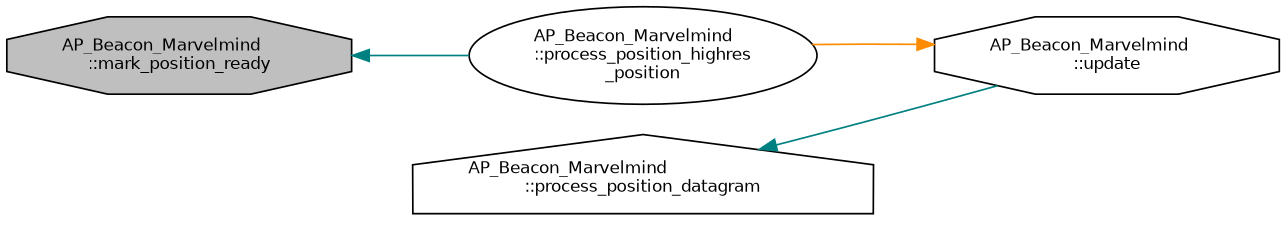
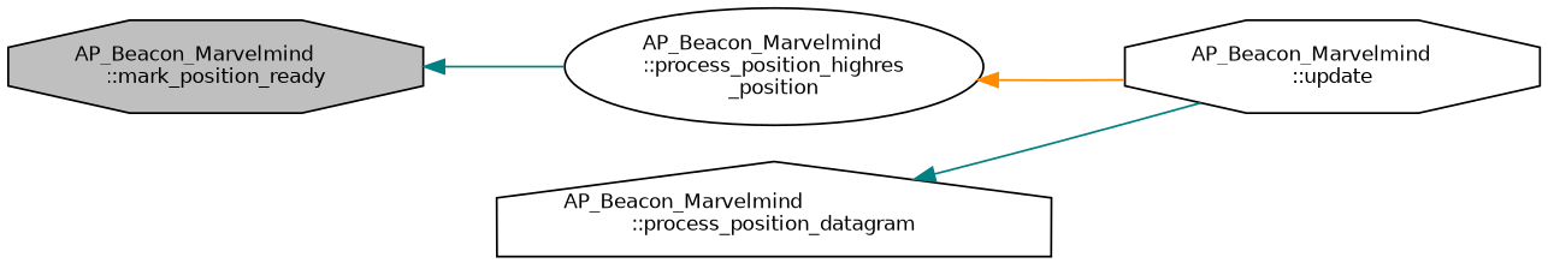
  digraph {
    rankdir=LR
    node [color=black fillcolor=white fontname=Helvetica fontsize=10 shape=octagon style=filled]
    edge [color=teal dir=back fontname=Helvetica fontsize=10 labelfontname=Helvetica labelfontsize=10 style=solid]
    n1 [fillcolor=grey75 fontcolor=black height=0.2 label="AP_Beacon_Marvelmind\l::mark_position_ready" width=0.4]
    n2 [height=0.2 label="AP_Beacon_Marvelmind\l::process_position_highres\l_position" shape=ellipse width=0.4]
    n3 [height=0.2 label="AP_Beacon_Marvelmind\l::process_position_datagram" shape=house width=0.4]
    n4 [height=0.2 label="AP_Beacon_Marvelmind\l::update" width=0.4]
    n1 -> n2
-   n4 -> n2 [color=darkorange]
+   n2 -> n4 [color=darkorange]
    n3 -> n4
  }
